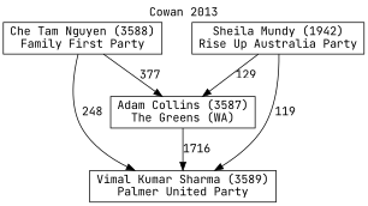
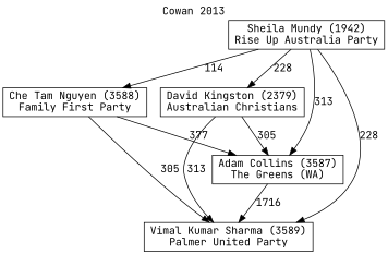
  digraph {
    fontname="JetBrains Mono"
    label="Cowan 2013"
    labelloc=t
    mclimit=10
    node [fontname="JetBrains Mono" shape=box]
    edge [fontname="JetBrains Mono"]
    n1 [label="Adam Collins (3587)\nThe Greens (WA)"]
    n2 [label="Vimal Kumar Sharma (3589)\nPalmer United Party"]
    n3 [label="Che Tam Nguyen (3588)\nFamily First Party"]
+   n4 [label="David Kingston (2379)\nAustralian Christians"]
    n5 [label="Sheila Mundy (1942)\nRise Up Australia Party"]
    n1 -> n2 [label=1716]
    n3 -> n1 [label=377]
-   n3 -> n2 [label=248]
-   n5 -> n1 [label=129]
-   n5 -> n2 [label=119]
+   n3 -> n2 [label=305]
+   n4 -> n1 [label=305]
+   n4 -> n2 [label=313]
+   n5 -> n1 [label=313]
+   n5 -> n2 [label=228]
+   n5 -> n3 [label=114]
+   n5 -> n4 [label=228]
  }
